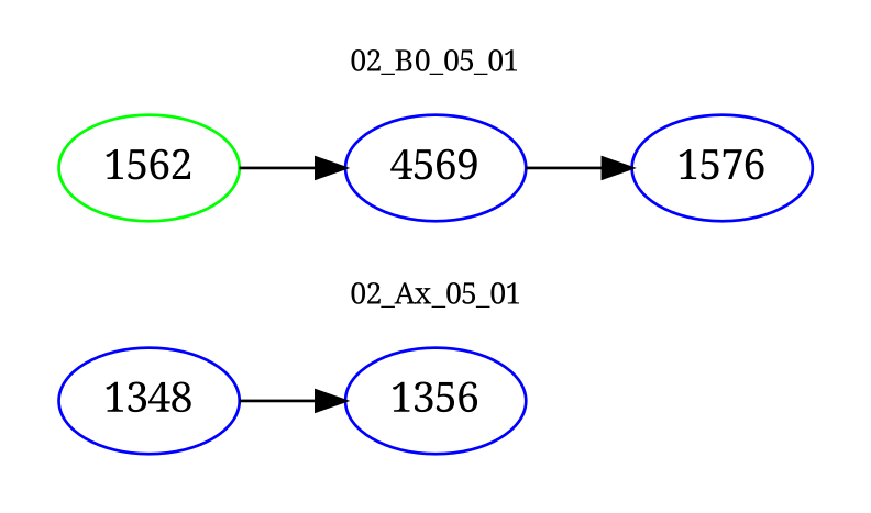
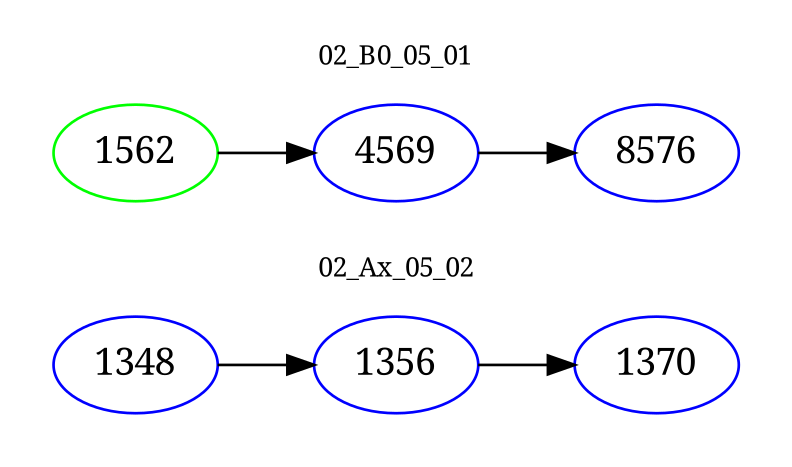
  digraph {
    fontname="Noto Serif"
    rankdir=LR
    node [color=blue fontname="Noto Serif"]
    edge [color=black fontname="Noto Serif"]
    n1 [label=1348]
    n2 [label=1356]
+   n3 [label=1370]
    n4 [color=green label=1562]
    n5 [label=4569]
-   n6 [label=1576]
+   n6 [label=8576]
    subgraph cluster_1 {
      color=white
      fontsize=10
-     label="02_Ax_05_01"
+     label="02_Ax_05_02"
      n1
      n2
+     n3
    }
    subgraph cluster_2 {
      color=white
      fontsize=10
      label="02_B0_05_01"
      n4
      n5
      n6
    }
    n1 -> n2
+   n2 -> n3
    n4 -> n5
    n5 -> n6
  }
